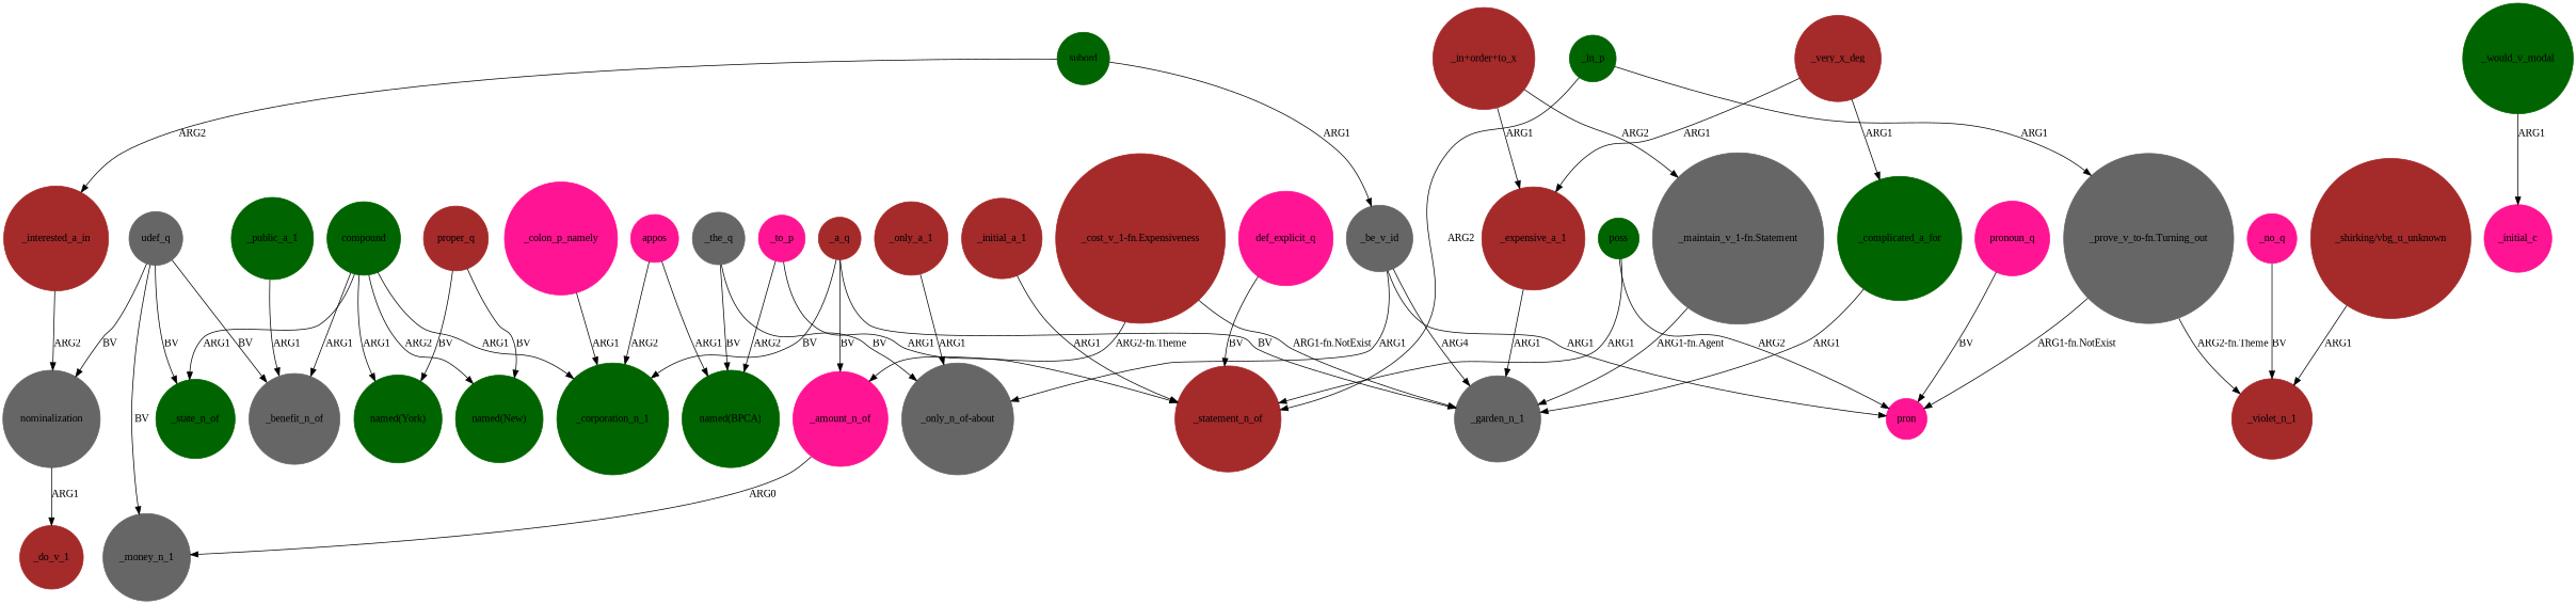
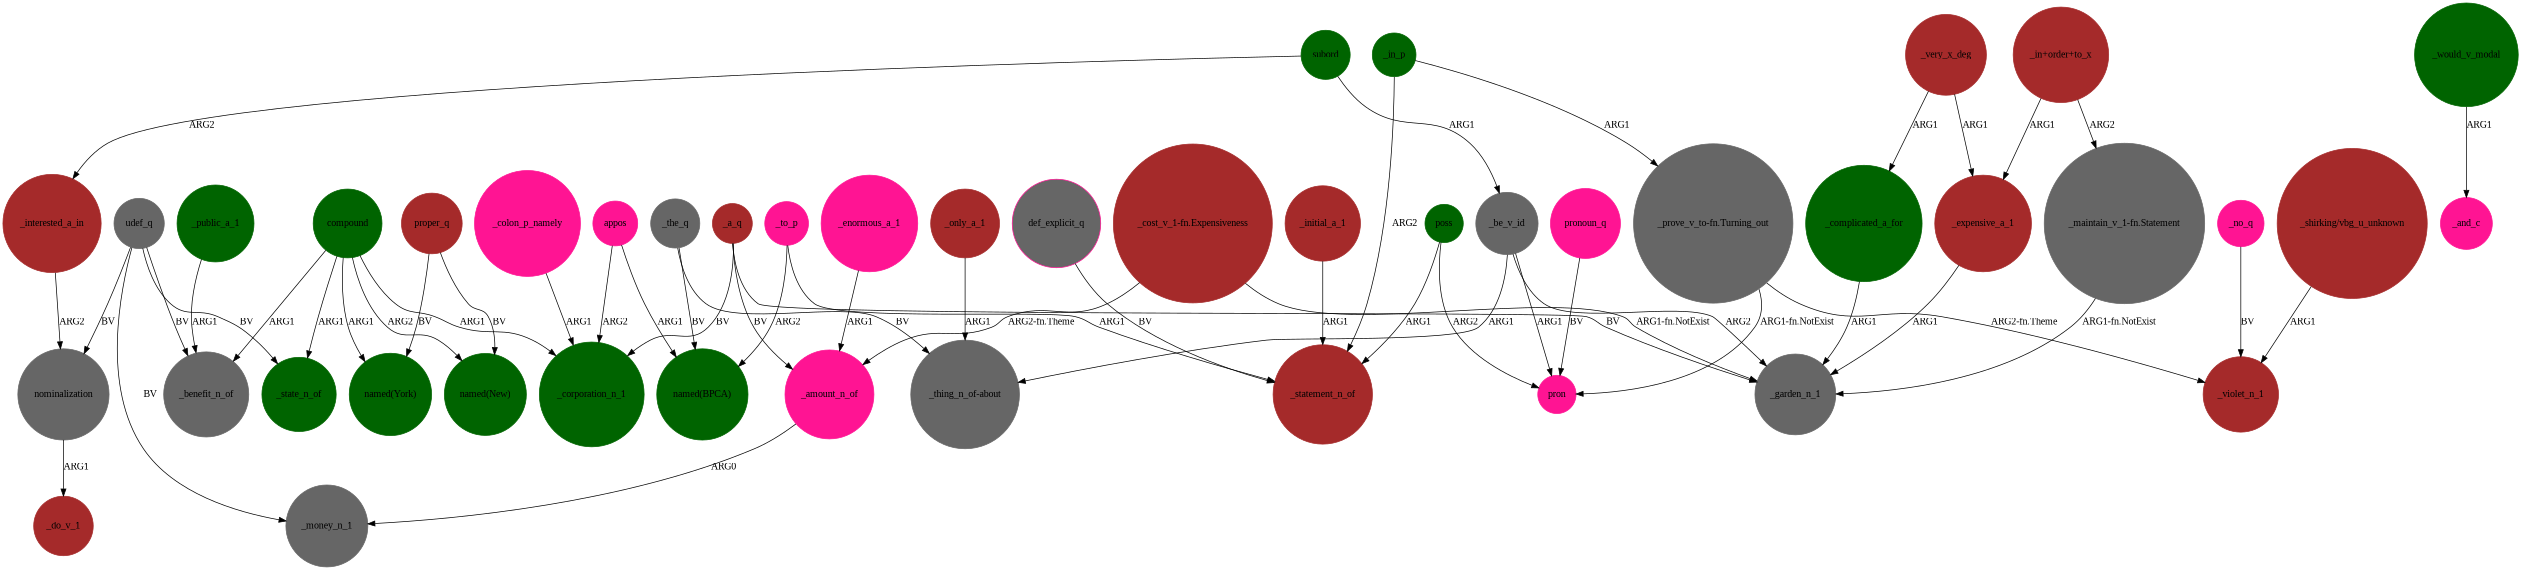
  digraph {
    fontname="Liberation Serif"
    node [color=brown fontname="Liberation Serif" shape=circle style=filled]
    edge [fontname="Liberation Serif"]
    nominalization [color=gray40]
    _interested_a_in
    _do_v_1
    subord [color=darkgreen]
    _be_v_id [color=gray40]
    _garden_n_1 [color=gray40]
    pron [color=deeppink]
-   "_thing_n_of-about" [color=gray40 label="_only_n_of-about"]
+   "_thing_n_of-about" [color=gray40]
    _a_q
    _amount_n_of [color=deeppink]
    _corporation_n_1 [color=darkgreen]
    _money_n_1 [color=gray40]
    _initial_a_1
    _statement_n_of
    _would_v_modal [color=darkgreen]
-   _and_c [color=deeppink label=_initial_c]
+   _and_c [color=deeppink]
    udef_q [color=gray40]
    _state_n_of [color=darkgreen]
    _benefit_n_of [color=gray40]
    compound [color=darkgreen]
    "named(New)" [color=darkgreen]
    "named(York)" [color=darkgreen]
    _in_p [color=darkgreen]
    "_prove_v_to-fn.Turning_out" [color=gray40]
    _violet_n_1
    poss [color=darkgreen]
    "_cost_v_1-fn.Expensiveness"
    proper_q
    _complicated_a_for [color=darkgreen]
    _colon_p_namely [color=deeppink]
    _very_x_deg
    _expensive_a_1
    _only_a_1
    _to_p [color=deeppink]
    "named(BPCA)" [color=darkgreen]
    appos [color=deeppink]
+   _enormous_a_1 [color=deeppink]
    "_in+order+to_x"
    "_maintain_v_1-fn.Statement" [color=gray40]
    pronoun_q [color=deeppink]
    _public_a_1 [color=darkgreen]
    _the_q [color=gray40]
    _no_q [color=deeppink]
-   def_explicit_q [color=deeppink]
+   def_explicit_q [color=deeppink fillcolor=gray40]
    "_shirking/vbg_u_unknown"
    nominalization -> _do_v_1 [label=ARG1]
    _interested_a_in -> nominalization [label=ARG2]
    subord -> _interested_a_in [label=ARG2]
    subord -> _be_v_id [label=ARG1]
-   _be_v_id -> _garden_n_1 [label=ARG4]
+   _be_v_id -> _garden_n_1 [label=ARG2]
    _be_v_id -> pron [label=ARG1]
    _be_v_id -> "_thing_n_of-about" [label=ARG1]
    _a_q -> _garden_n_1 [label=BV]
    _a_q -> _amount_n_of [label=BV]
    _a_q -> _corporation_n_1 [label=BV]
    _amount_n_of -> _money_n_1 [label=ARG0]
    _initial_a_1 -> _statement_n_of [label=ARG1]
    _would_v_modal -> _and_c [label=ARG1]
    udef_q -> nominalization [label=BV]
    udef_q -> _money_n_1 [label=BV]
    udef_q -> _state_n_of [label=BV]
    udef_q -> _benefit_n_of [label=BV]
    compound -> _corporation_n_1 [label=ARG1]
    compound -> _state_n_of [label=ARG1]
    compound -> _benefit_n_of [label=ARG1]
    compound -> "named(New)" [label=ARG2]
    compound -> "named(York)" [label=ARG1]
    _in_p -> _statement_n_of [label=ARG2]
    _in_p -> "_prove_v_to-fn.Turning_out" [label=ARG1]
    "_prove_v_to-fn.Turning_out" -> pron [label="ARG1-fn.NotExist"]
    "_prove_v_to-fn.Turning_out" -> _violet_n_1 [label="ARG2-fn.Theme"]
    poss -> pron [label=ARG2]
    poss -> _statement_n_of [label=ARG1]
    "_cost_v_1-fn.Expensiveness" -> _garden_n_1 [label="ARG1-fn.NotExist"]
    "_cost_v_1-fn.Expensiveness" -> _amount_n_of [label="ARG2-fn.Theme"]
    proper_q -> "named(New)" [label=BV]
    proper_q -> "named(York)" [label=BV]
    _complicated_a_for -> _garden_n_1 [label=ARG1]
    _colon_p_namely -> _corporation_n_1 [label=ARG1]
    _very_x_deg -> _complicated_a_for [label=ARG1]
    _very_x_deg -> _expensive_a_1 [label=ARG1]
    _expensive_a_1 -> _garden_n_1 [label=ARG1]
    _only_a_1 -> "_thing_n_of-about" [label=ARG1]
    _to_p -> _statement_n_of [label=ARG1]
    _to_p -> "named(BPCA)" [label=ARG2]
    appos -> _corporation_n_1 [label=ARG2]
    appos -> "named(BPCA)" [label=ARG1]
+   _enormous_a_1 -> _amount_n_of [label=ARG1]
    "_in+order+to_x" -> _expensive_a_1 [label=ARG1]
    "_in+order+to_x" -> "_maintain_v_1-fn.Statement" [label=ARG2]
-   "_maintain_v_1-fn.Statement" -> _garden_n_1 [label="ARG1-fn.Agent"]
+   "_maintain_v_1-fn.Statement" -> _garden_n_1 [label="ARG1-fn.NotExist"]
    pronoun_q -> pron [label=BV]
    _public_a_1 -> _benefit_n_of [label=ARG1]
    _the_q -> "_thing_n_of-about" [label=BV]
    _the_q -> "named(BPCA)" [label=BV]
    _no_q -> _violet_n_1 [label=BV]
    def_explicit_q -> _statement_n_of [label=BV]
    "_shirking/vbg_u_unknown" -> _violet_n_1 [label=ARG1]
  }
